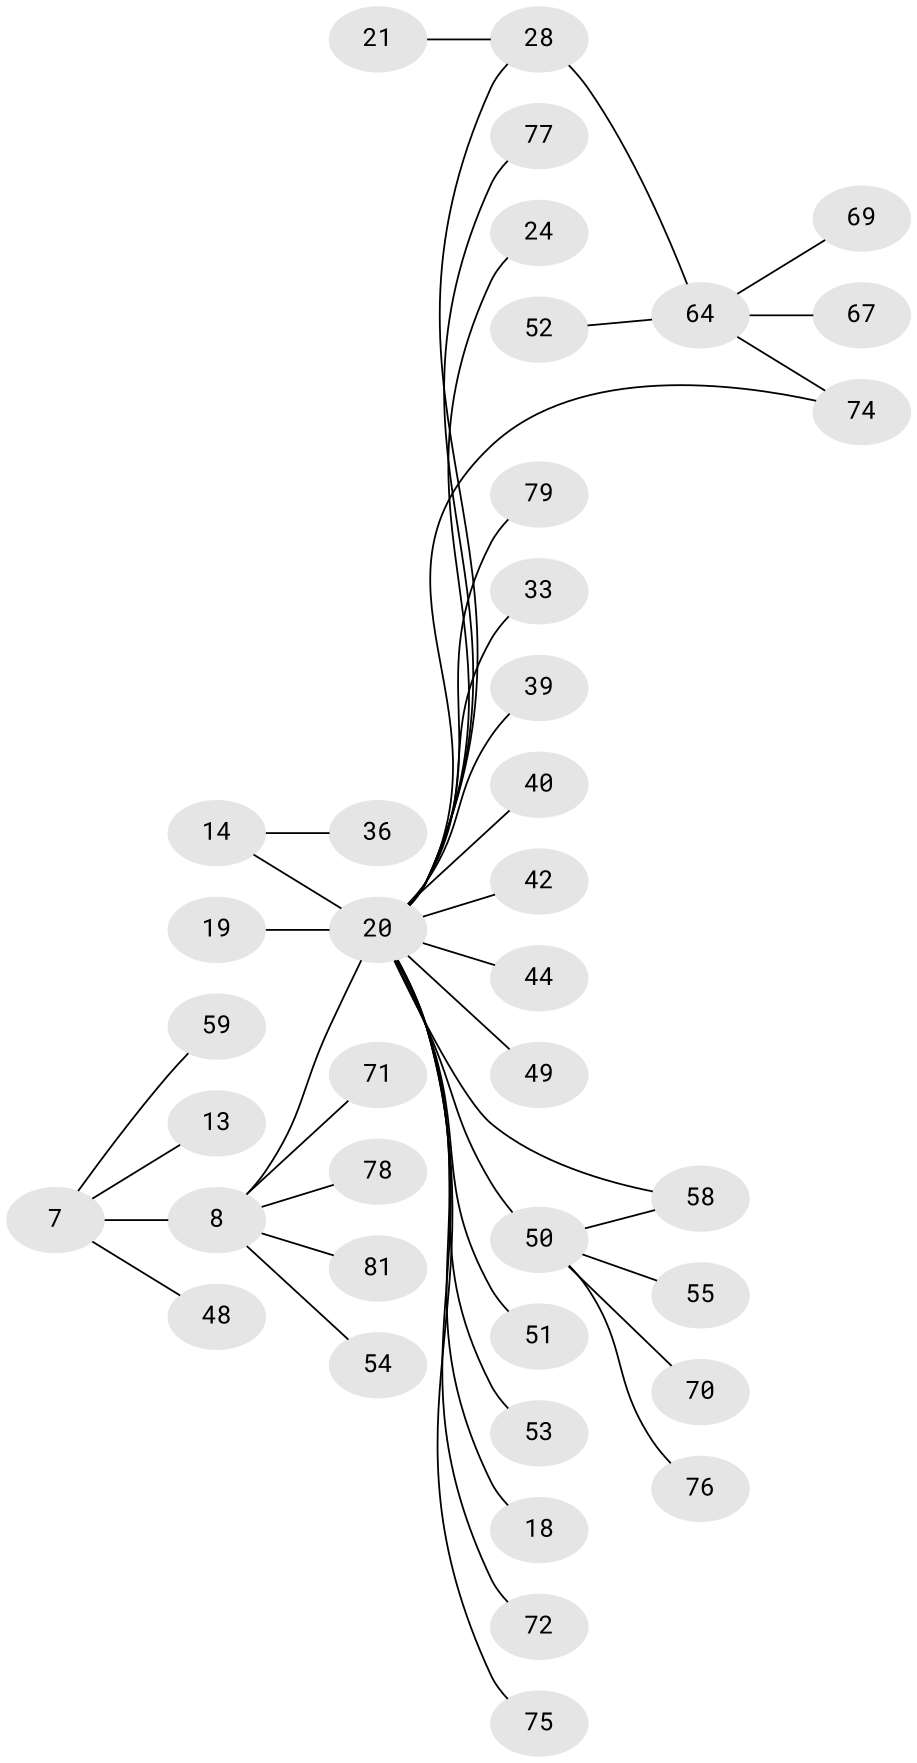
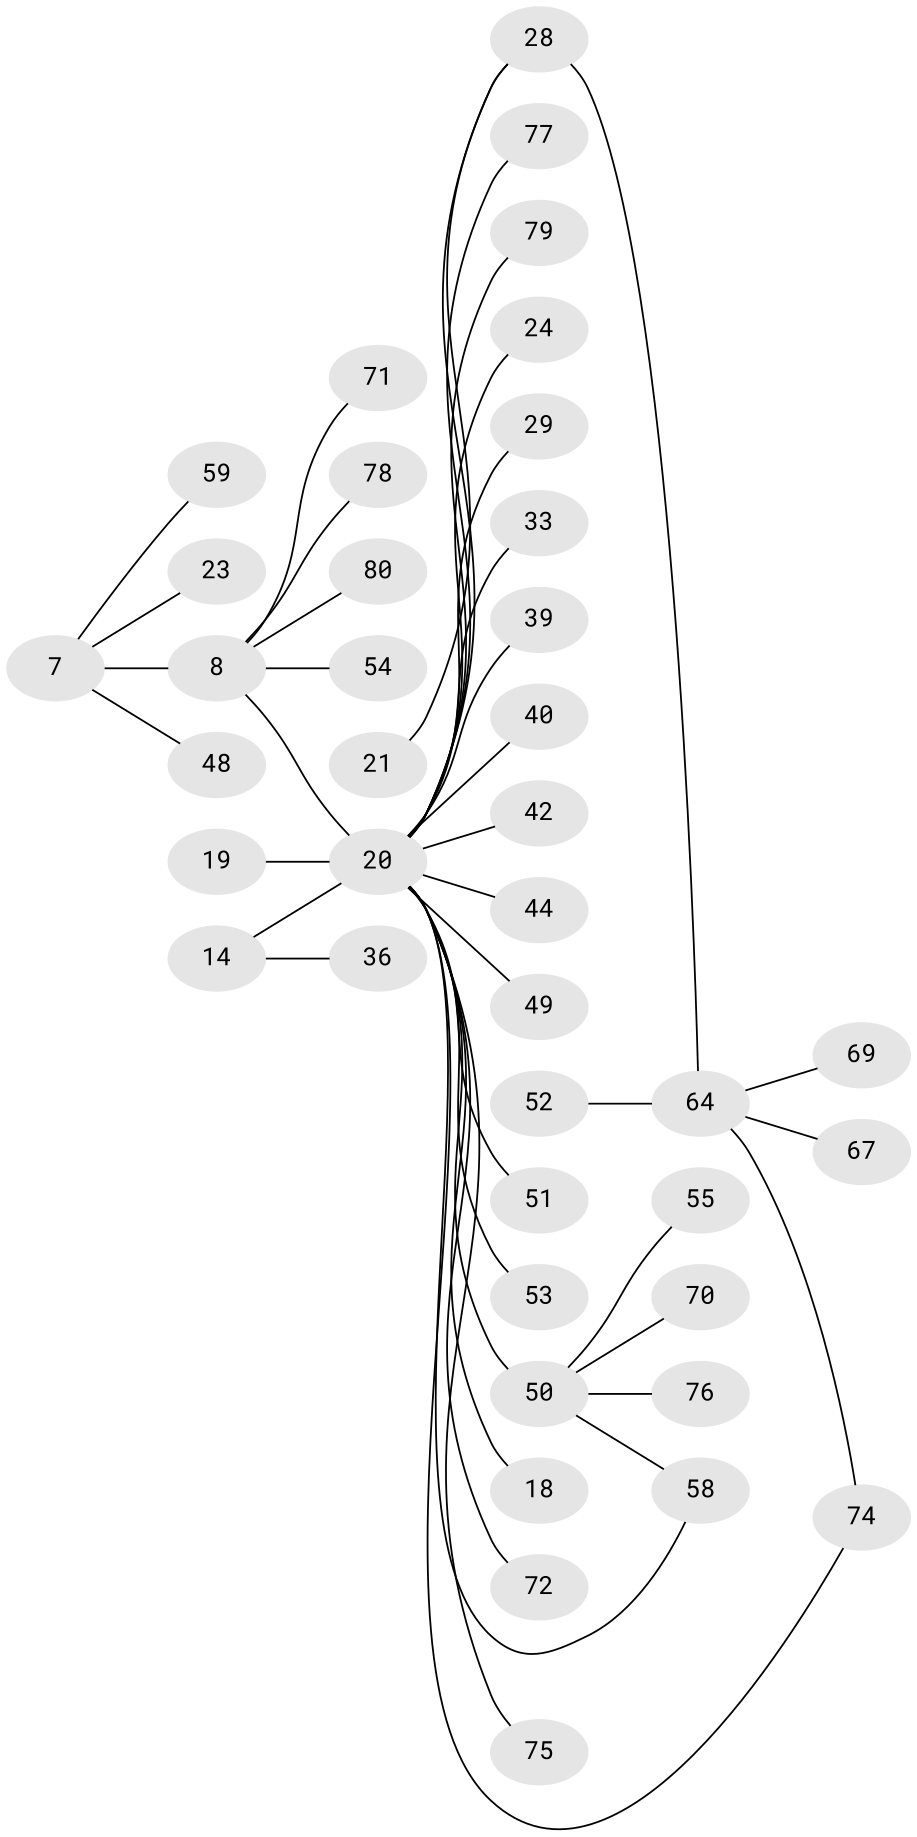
  graph {
    fontname="Roboto Mono"
    rankdir=LR
    node [color=gray90 fontname="Roboto Mono" style=filled]
    edge [fontname="Roboto Mono"]
    7 [super="+5"]
    8 [super="+6"]
    48
    59
-   23 [label=13]
+   23
    20 [super="+18+11+16"]
    54
    71
    78 [super="+66"]
-   80 [super="+56" label=81]
+   80 [super="+56"]
    24
    28 [super="+9+12"]
+   29
    33
    39
    40
    42
    44
    49 [super="+22+45"]
    50 [super="+41+3"]
    51
    53 [super="+32"]
    58
    n24 [label=18 super="+47"]
    72 [super="+60+63+65"]
    74 [super="+61+62"]
    75 [super="+73"]
    77 [super="+31"]
    79 [super="+57"]
    64 [super="+34+38"]
    67
    69
    14 [super="+13"]
    36
    19 [super="+17"]
    55 [super="+25"]
    70
    76
    21
    52
    7 -- 8 [weight=4]
    7 -- 48
    7 -- 59
    7 -- 23
    8 -- 20 [weight=3]
    8 -- 54
    8 -- 71
    8 -- 78
    8 -- 80
    20 -- 24
    20 -- 28 [weight=3]
+   20 -- 29
    20 -- 33
    20 -- 39
    20 -- 40
    20 -- 42 [weight=2]
    20 -- 44 [weight=2]
    20 -- 49
    20 -- 50 [weight=3]
    20 -- 51
    20 -- 53
    20 -- 58
    20 -- n24
    20 -- 72
    20 -- 74
    20 -- 75
    20 -- 77
    20 -- 79
    28 -- 64
    50 -- 58 [weight=4]
    50 -- 55
    50 -- 70
    50 -- 76
    64 -- 74
    64 -- 67
    64 -- 69
    14 -- 20 [weight=5]
    14 -- 36
    19 -- 20 [weight=4]
    21 -- 28
    52 -- 64
  }
